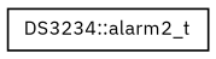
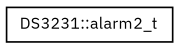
  digraph {
    rankdir=LR
    fontname="IBM Plex Sans"
-   n1 [color=black fillcolor=white fontname="IBM Plex Sans" fontsize=10 height=0.2 label="DS3234::alarm2_t" shape=record style=filled width=0.4]
+   n1 [color=black fillcolor=white fontname="IBM Plex Sans" fontsize=10 height=0.2 label="DS3231::alarm2_t" shape=record style=filled width=0.4]
  }
